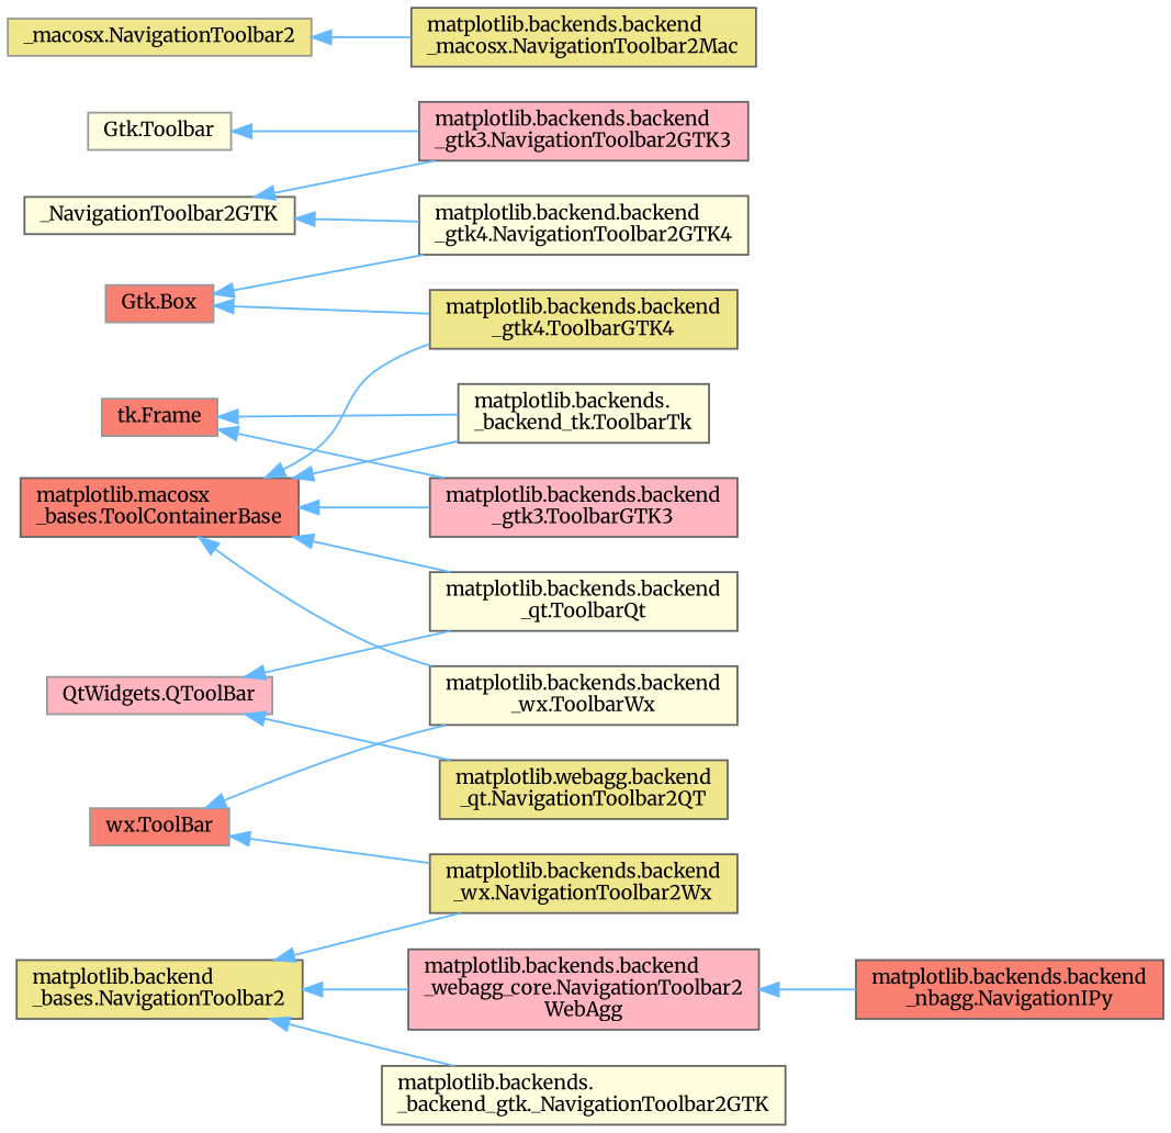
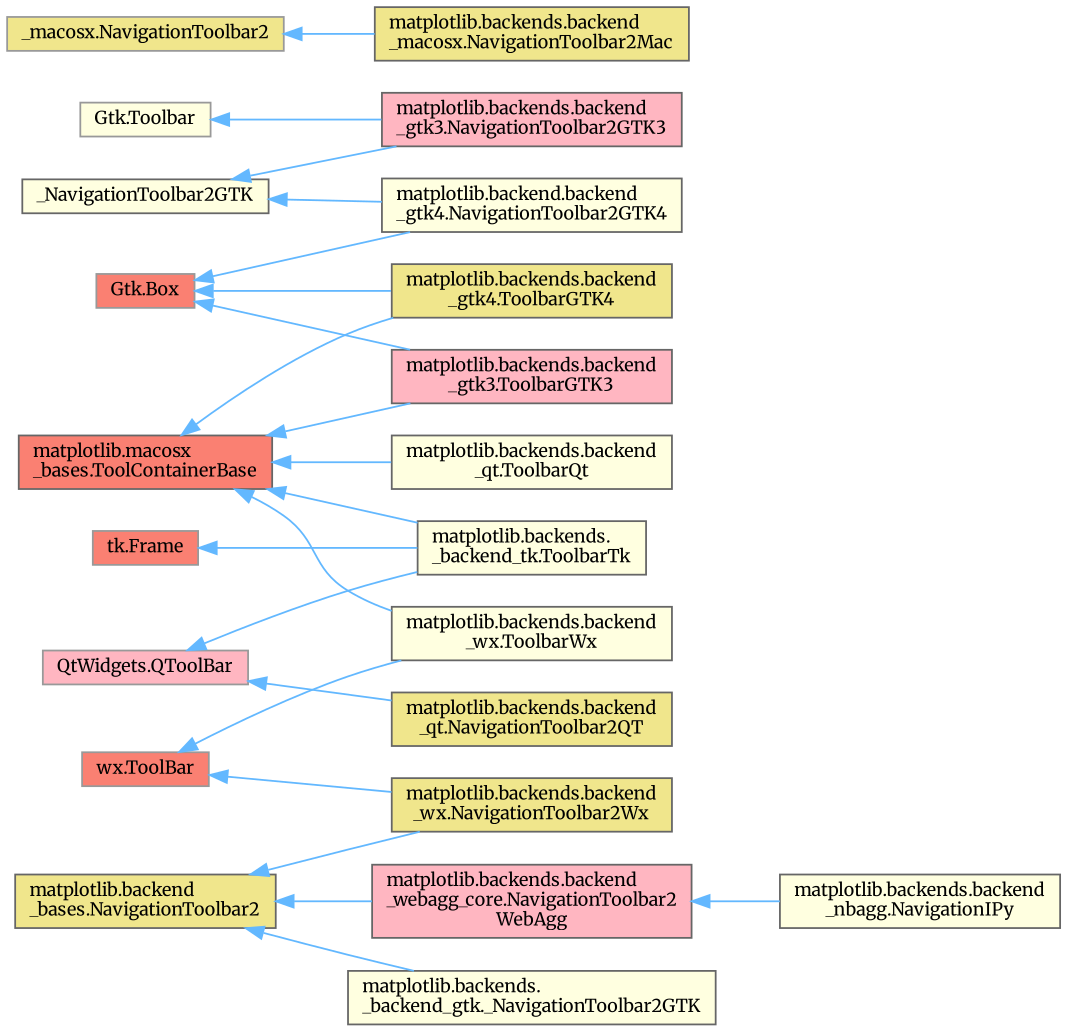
  digraph {
    fontname=Merriweather
    rankdir=LR
    node [color=grey40 fillcolor=lightyellow fontname=Merriweather fontsize=10 shape=box style=filled]
    edge [color=steelblue1 dir=back fontname=Merriweather fontsize=10 labelfontname=Helvetica labelfontsize=10 style=solid]
    n1 [height=0.2 label=_NavigationToolbar2GTK width=0.4]
    n2 [fillcolor=lightpink height=0.2 label="matplotlib.backends.backend\l_gtk3.NavigationToolbar2GTK3" width=0.4]
    n3 [height=0.2 label="matplotlib.backend.backend\l_gtk4.NavigationToolbar2GTK4" width=0.4]
    n4 [color=grey60 fillcolor=salmon height=0.2 label="Gtk.Box" width=0.4]
    n5 [fillcolor=lightpink height=0.2 label="matplotlib.backends.backend\l_gtk3.ToolbarGTK3" width=0.4]
    n6 [fillcolor=khaki height=0.2 label="matplotlib.backends.backend\l_gtk4.ToolbarGTK4" width=0.4]
    n7 [color=grey60 fillcolor=salmon height=0.2 label="tk.Frame" width=0.4]
    n8 [height=0.2 label="matplotlib.backends.\l_backend_tk.ToolbarTk" width=0.4]
    n9 [color=grey60 fillcolor=khaki height=0.2 label="_macosx.NavigationToolbar2" width=0.4]
    n10 [fillcolor=khaki height=0.2 label="matplotlib.backends.backend\l_macosx.NavigationToolbar2Mac" width=0.4]
    n11 [fillcolor=khaki height=0.2 label="matplotlib.backend\l_bases.NavigationToolbar2" width=0.4]
    n12 [height=0.2 label="matplotlib.backends.\l_backend_gtk._NavigationToolbar2GTK" width=0.4]
    n13 [fillcolor=lightpink height=0.2 label="matplotlib.backends.backend\l_webagg_core.NavigationToolbar2\lWebAgg" width=0.4]
    n14 [fillcolor=khaki height=0.2 label="matplotlib.backends.backend\l_wx.NavigationToolbar2Wx" width=0.4]
-   n15 [fillcolor=khaki height=0.2 label="matplotlib.webagg.backend\l_qt.NavigationToolbar2QT" width=0.4]
-   n16 [fillcolor=salmon height=0.2 label="matplotlib.backends.backend\l_nbagg.NavigationIPy" width=0.4]
+   n15 [fillcolor=khaki height=0.2 label="matplotlib.backends.backend\l_qt.NavigationToolbar2QT" width=0.4]
+   n16 [height=0.2 label="matplotlib.backends.backend\l_nbagg.NavigationIPy" width=0.4]
    n17 [color=grey60 fillcolor=lightpink height=0.2 label="QtWidgets.QToolBar" width=0.4]
    n18 [height=0.2 label="matplotlib.backends.backend\l_qt.ToolbarQt" width=0.4]
    n19 [color=grey60 fillcolor=salmon height=0.2 label="wx.ToolBar" width=0.4]
    n20 [height=0.2 label="matplotlib.backends.backend\l_wx.ToolbarWx" width=0.4]
    n21 [color=grey60 height=0.2 label="Gtk.Toolbar" width=0.4]
    n22 [fillcolor=salmon height=0.2 label="matplotlib.macosx\l_bases.ToolContainerBase" width=0.4]
    n1 -> n2
    n1 -> n3
    n4 -> n3
-   n7 -> n5
+   n4 -> n5
    n4 -> n6
    n7 -> n8
    n9 -> n10
    n11 -> n12
    n11 -> n13
    n11 -> n14
    n13 -> n16
    n17 -> n15
-   n17 -> n18
+   n17 -> n8
    n19 -> n14
    n19 -> n20
    n21 -> n2
    n22 -> n5
    n22 -> n6
    n22 -> n8
    n22 -> n18
    n22 -> n20
  }
